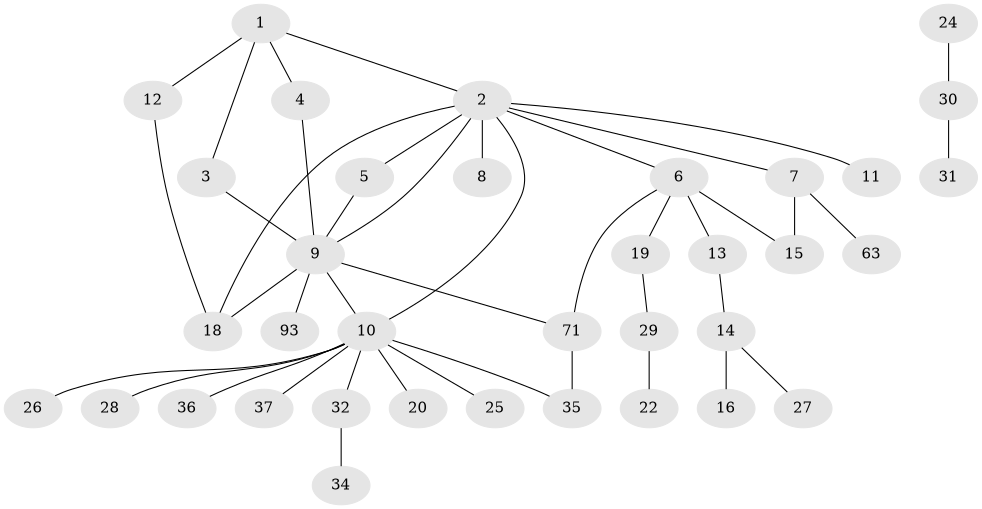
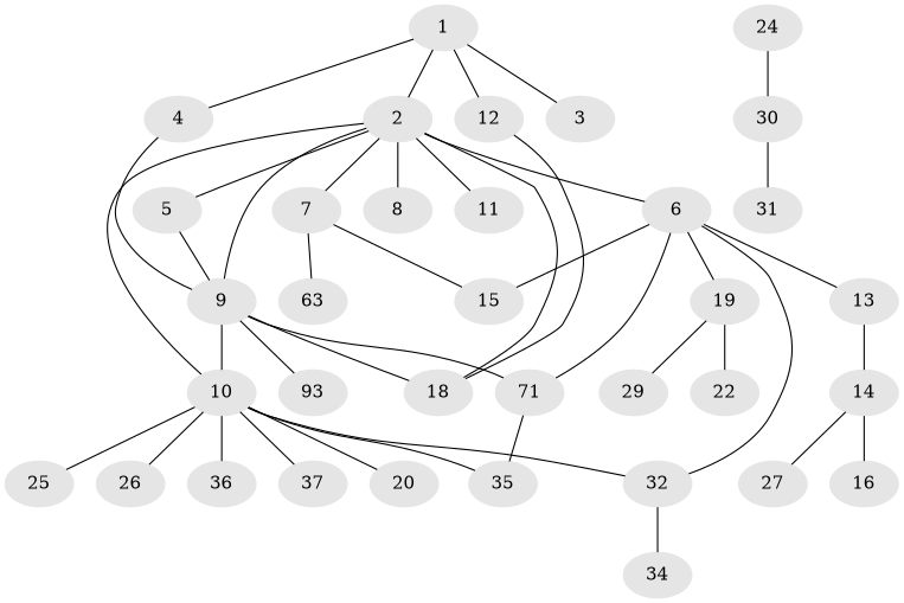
  graph {
    node [color=gray90 style=filled]
    edge [weight=1.0]
    1
    2
    3
    4
    12
    5
    6
    7
    8
    9
    10
    11
    18
    13
    15
    19
    n17 [label=71]
    32
    n19 [label=63]
    n20 [label=93]
    35
    20
    25
    26
-   28
    36
    37
    24
    30
    14
    29
    22
    34
    16
    27
    31
    1 -- 2
    1 -- 3
    1 -- 4
    1 -- 12
    2 -- 5
    2 -- 6
    2 -- 7
    2 -- 8 [weight=7.0]
    2 -- 9
    2 -- 10
    2 -- 11
    2 -- 18
-   3 -- 9 [weight=4.0]
    4 -- 9
    12 -- 18
    5 -- 9
    6 -- 13
    6 -- 15 [weight=2.0]
    6 -- 19
    6 -- n17
+   6 -- 32
    7 -- 15
    7 -- n19 [weight=2.0]
    9 -- 10
    9 -- 18
    9 -- n17
    9 -- n20
    10 -- 32
    10 -- 35
    10 -- 20
    10 -- 25
    10 -- 26
-   10 -- 28
    10 -- 36
    10 -- 37
    13 -- 14
    19 -- 29
-   29 -- 22
+   19 -- 22
    n17 -- 35
    32 -- 34 [weight=2.0]
    24 -- 30
    30 -- 31
    14 -- 16 [weight=3.0]
    14 -- 27
  }
